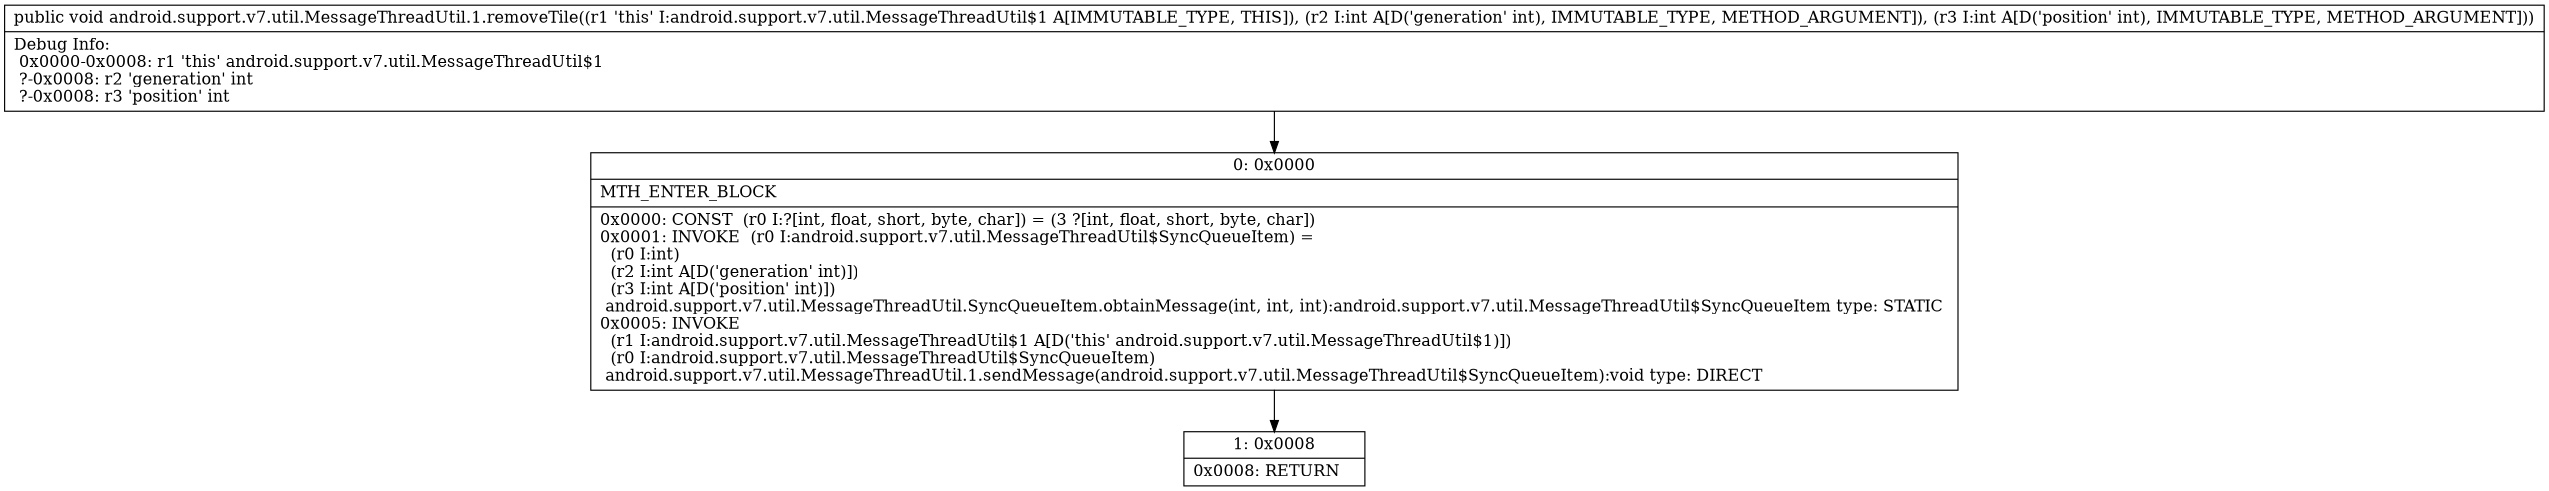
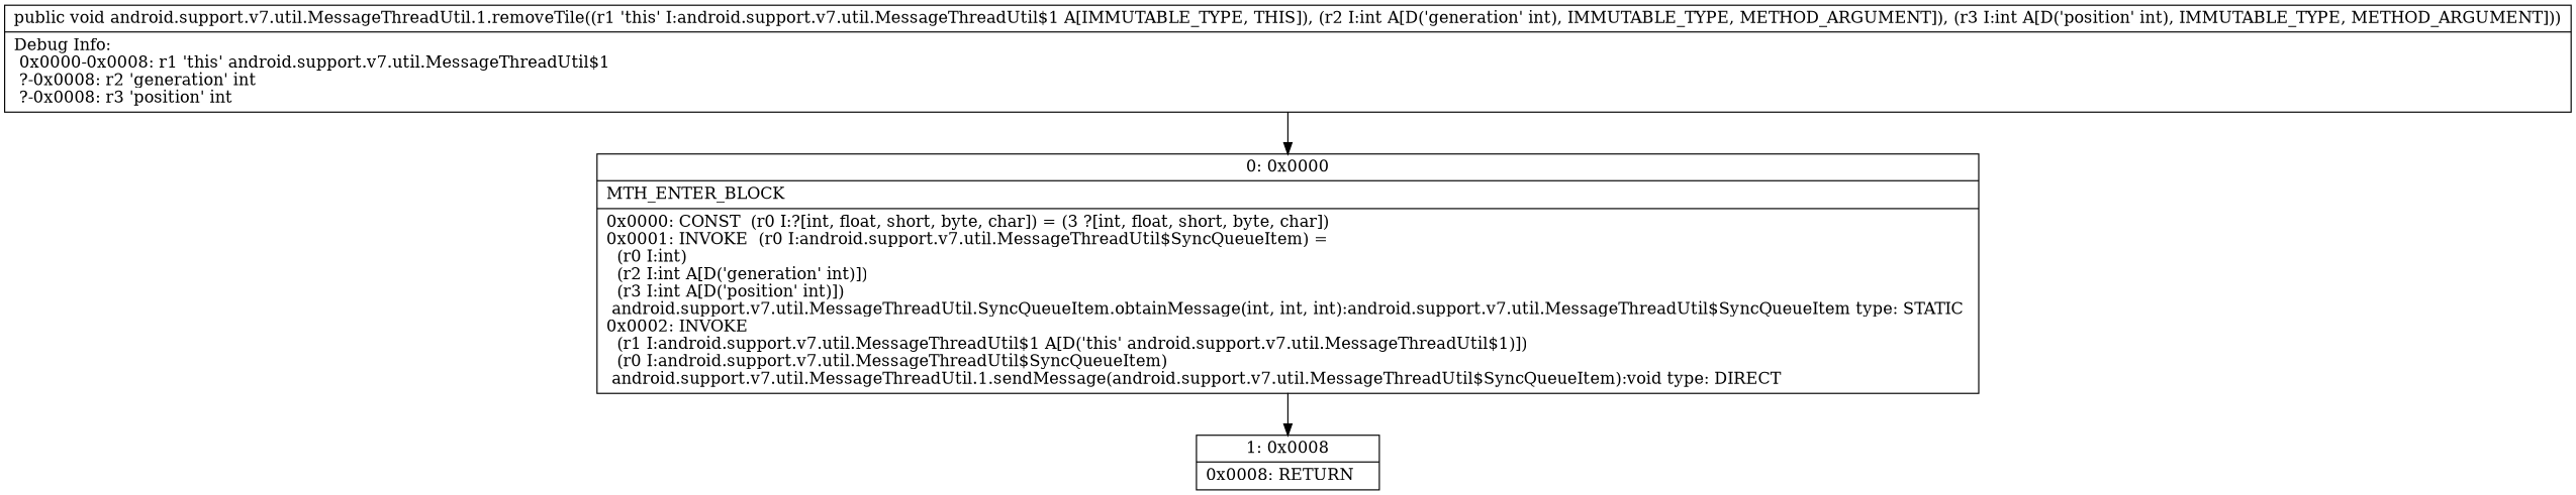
  digraph {
    node [shape=record]
-   n1 [label="{0\:\ 0x0000|MTH_ENTER_BLOCK\l|0x0000: CONST  (r0 I:?[int, float, short, byte, char]) = (3 ?[int, float, short, byte, char]) \l0x0001: INVOKE  (r0 I:android.support.v7.util.MessageThreadUtil$SyncQueueItem) = \l  (r0 I:int)\l  (r2 I:int A[D('generation' int)])\l  (r3 I:int A[D('position' int)])\l android.support.v7.util.MessageThreadUtil.SyncQueueItem.obtainMessage(int, int, int):android.support.v7.util.MessageThreadUtil$SyncQueueItem type: STATIC \l0x0005: INVOKE  \l  (r1 I:android.support.v7.util.MessageThreadUtil$1 A[D('this' android.support.v7.util.MessageThreadUtil$1)])\l  (r0 I:android.support.v7.util.MessageThreadUtil$SyncQueueItem)\l android.support.v7.util.MessageThreadUtil.1.sendMessage(android.support.v7.util.MessageThreadUtil$SyncQueueItem):void type: DIRECT \l}"]
+   n1 [label="{0\:\ 0x0000|MTH_ENTER_BLOCK\l|0x0000: CONST  (r0 I:?[int, float, short, byte, char]) = (3 ?[int, float, short, byte, char]) \l0x0001: INVOKE  (r0 I:android.support.v7.util.MessageThreadUtil$SyncQueueItem) = \l  (r0 I:int)\l  (r2 I:int A[D('generation' int)])\l  (r3 I:int A[D('position' int)])\l android.support.v7.util.MessageThreadUtil.SyncQueueItem.obtainMessage(int, int, int):android.support.v7.util.MessageThreadUtil$SyncQueueItem type: STATIC \l0x0002: INVOKE  \l  (r1 I:android.support.v7.util.MessageThreadUtil$1 A[D('this' android.support.v7.util.MessageThreadUtil$1)])\l  (r0 I:android.support.v7.util.MessageThreadUtil$SyncQueueItem)\l android.support.v7.util.MessageThreadUtil.1.sendMessage(android.support.v7.util.MessageThreadUtil$SyncQueueItem):void type: DIRECT \l}"]
    n2 [label="{1\:\ 0x0008|0x0008: RETURN   \l}"]
    n3 [label="{public void android.support.v7.util.MessageThreadUtil.1.removeTile((r1 'this' I:android.support.v7.util.MessageThreadUtil$1 A[IMMUTABLE_TYPE, THIS]), (r2 I:int A[D('generation' int), IMMUTABLE_TYPE, METHOD_ARGUMENT]), (r3 I:int A[D('position' int), IMMUTABLE_TYPE, METHOD_ARGUMENT]))  | Debug Info:\l  0x0000\-0x0008: r1 'this' android.support.v7.util.MessageThreadUtil$1\l  ?\-0x0008: r2 'generation' int\l  ?\-0x0008: r3 'position' int\l}"]
    n1 -> n2
    n3 -> n1
  }
